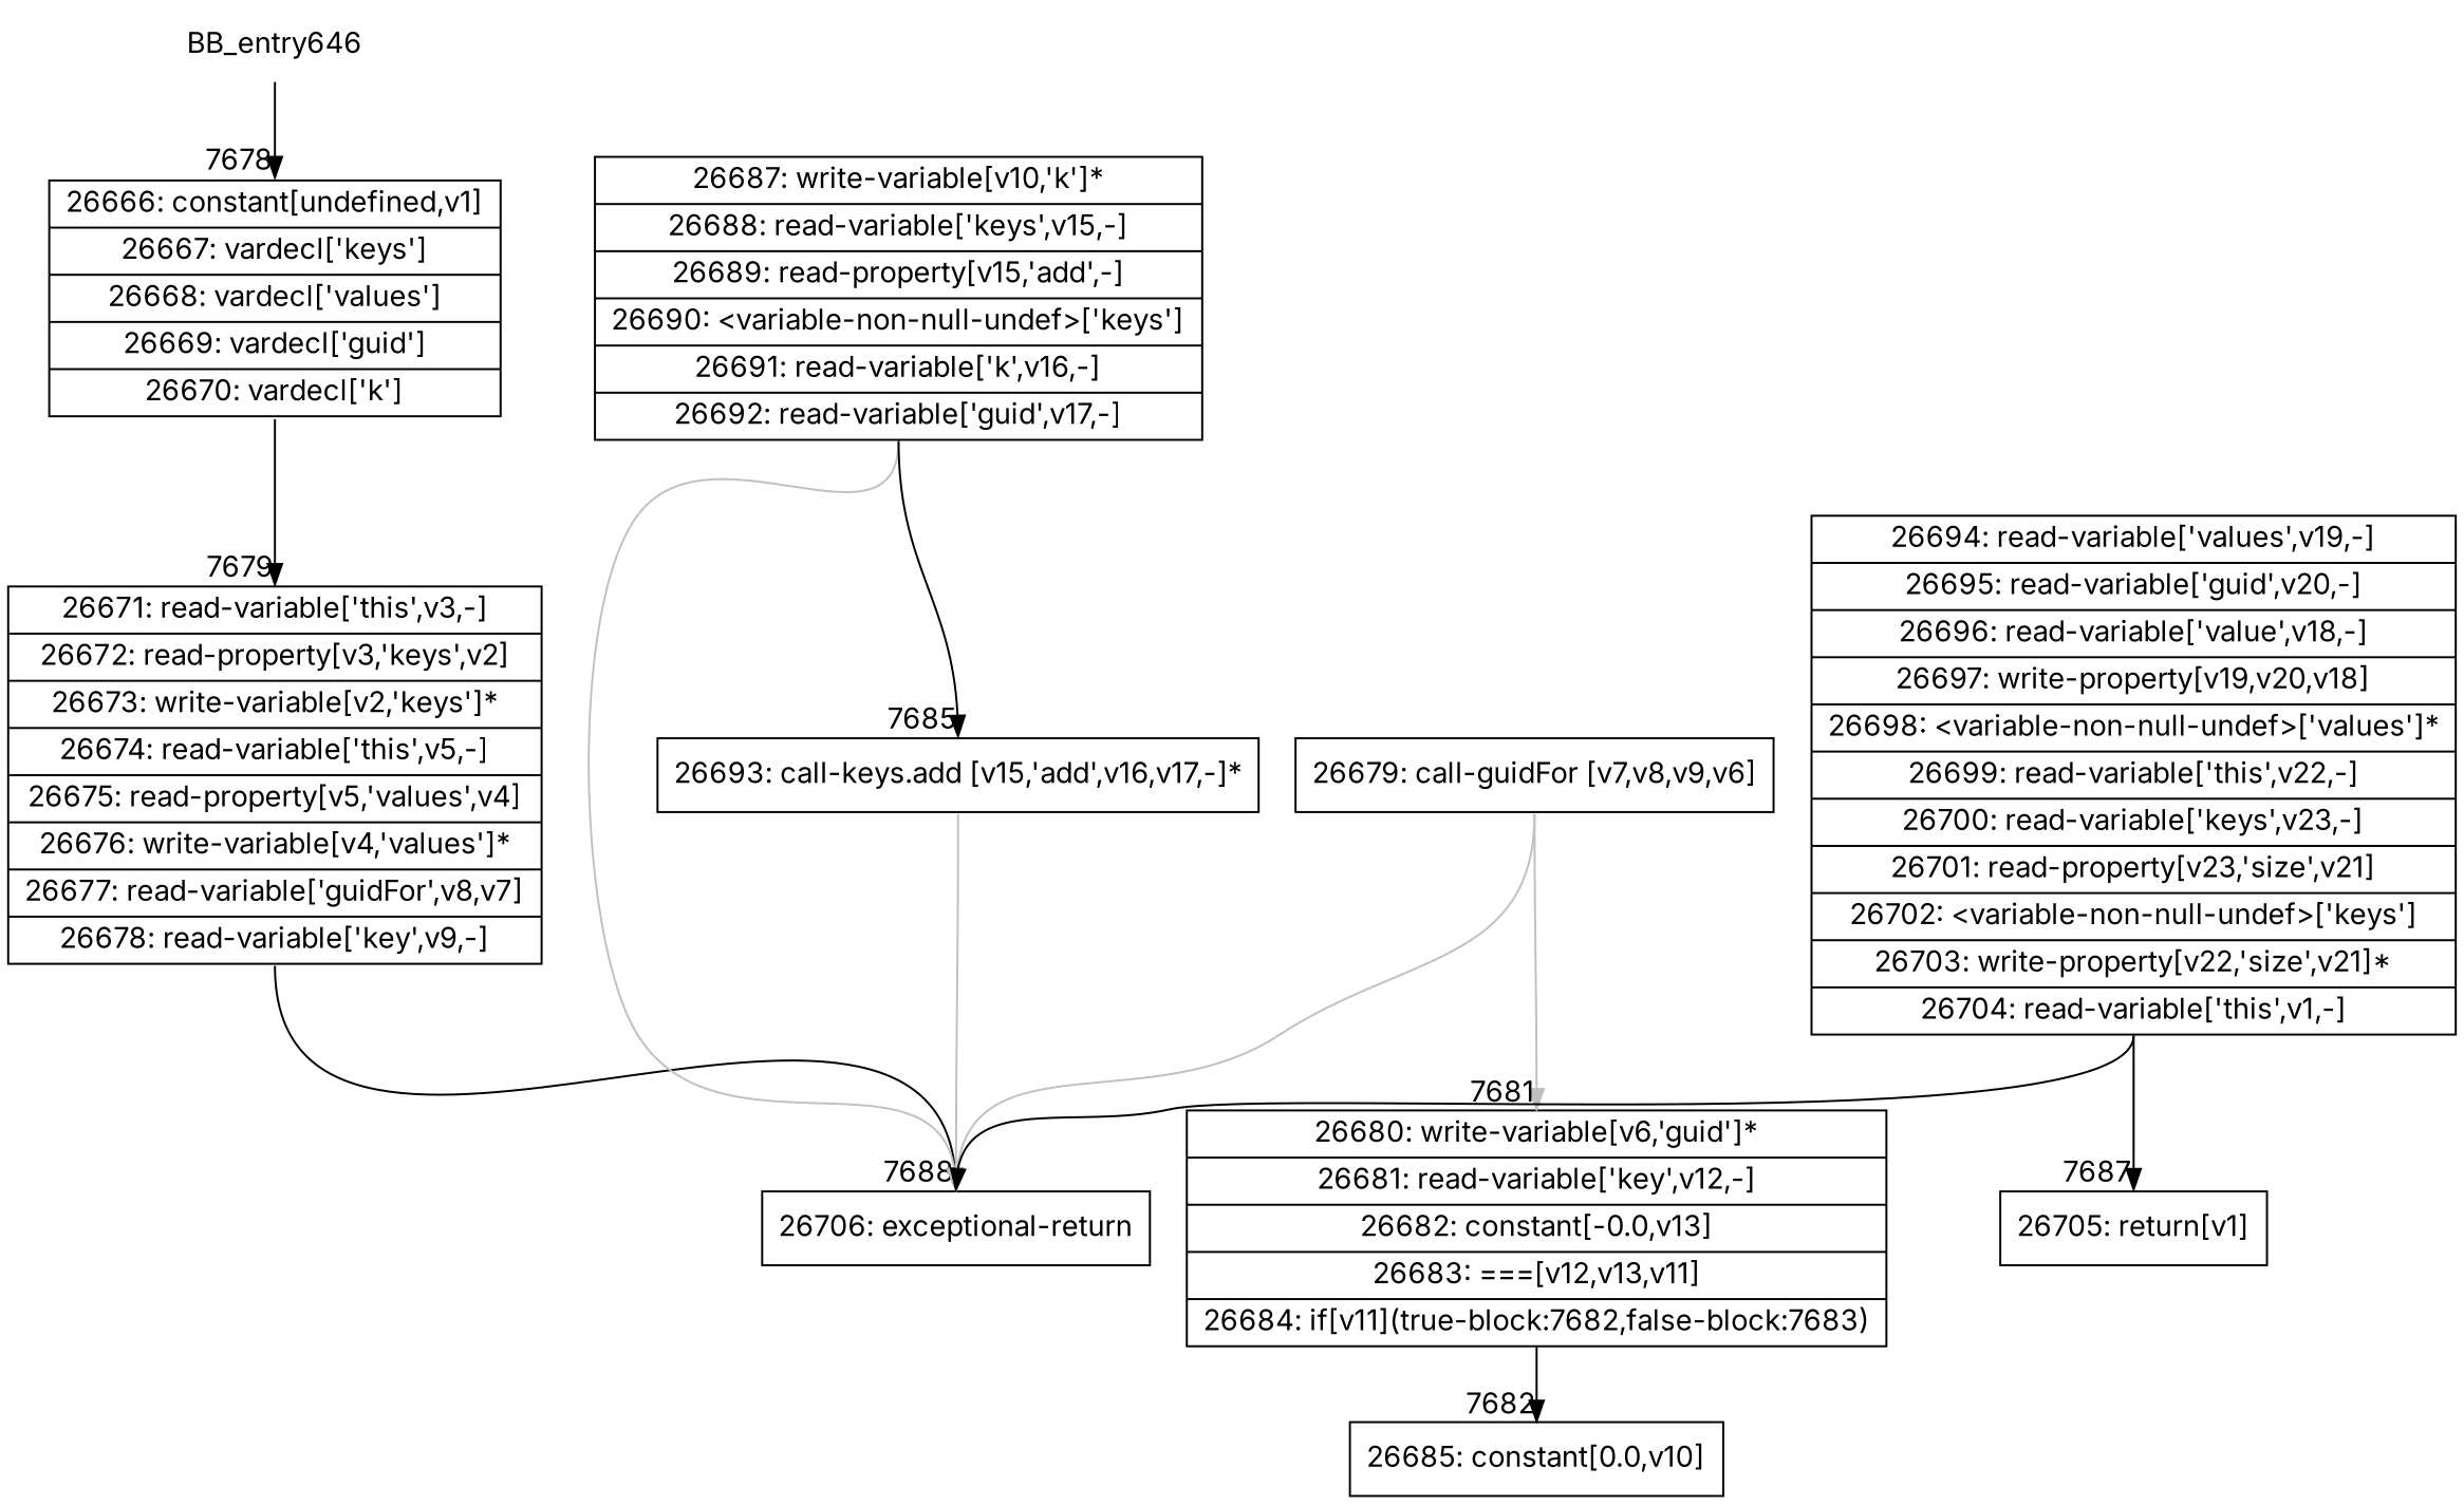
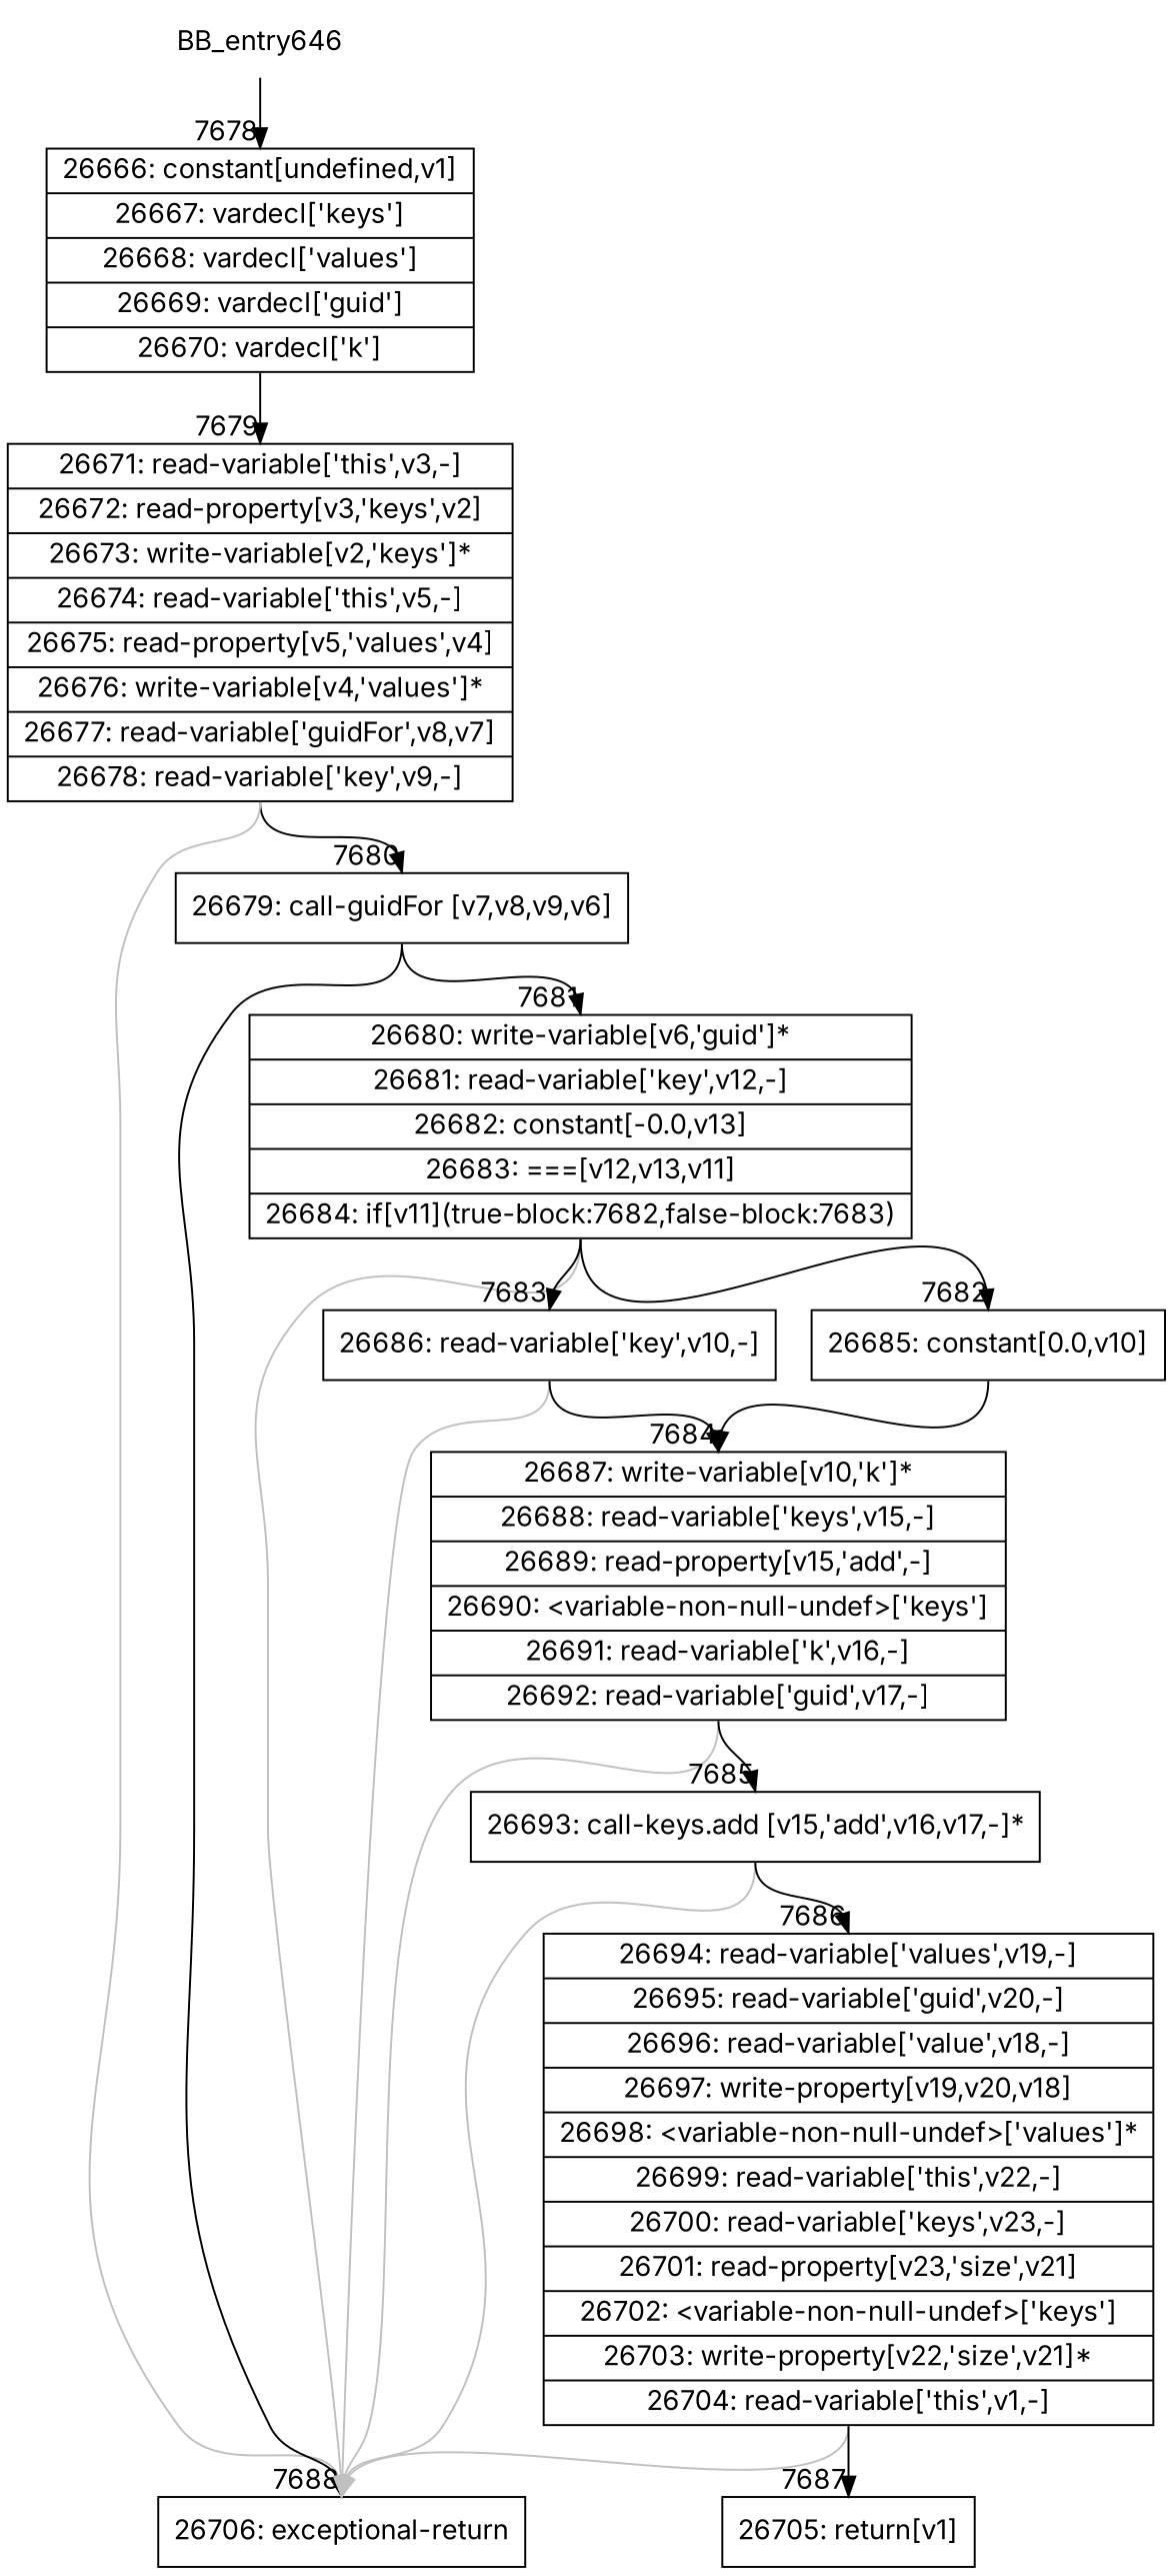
  digraph {
    fontname=Inter
    rankdir=TD
    node [fontname=Inter shape=record]
    edge [fontname=Inter headport=n tailport=s]
    n1 [label=BB_entry646 shape=none]
    n2 [label="{26666: constant[undefined,v1]|26667: vardecl['keys']|26668: vardecl['values']|26669: vardecl['guid']|26670: vardecl['k']}"]
    n3 [label="{26671: read-variable['this',v3,-]|26672: read-property[v3,'keys',v2]|26673: write-variable[v2,'keys']*|26674: read-variable['this',v5,-]|26675: read-property[v5,'values',v4]|26676: write-variable[v4,'values']*|26677: read-variable['guidFor',v8,v7]|26678: read-variable['key',v9,-]}"]
    n4 [label="{26679: call-guidFor [v7,v8,v9,v6]}"]
    n5 [label="{26706: exceptional-return}"]
    n6 [label="{26680: write-variable[v6,'guid']*|26681: read-variable['key',v12,-]|26682: constant[-0.0,v13]|26683: ===[v12,v13,v11]|26684: if[v11](true-block:7682,false-block:7683)}"]
    n7 [label="{26685: constant[0.0,v10]}"]
+   n8 [label="{26686: read-variable['key',v10,-]}"]
    n9 [label="{26687: write-variable[v10,'k']*|26688: read-variable['keys',v15,-]|26689: read-property[v15,'add',-]|26690: \<variable-non-null-undef\>['keys']|26691: read-variable['k',v16,-]|26692: read-variable['guid',v17,-]}"]
    n10 [label="{26693: call-keys.add [v15,'add',v16,v17,-]*}"]
    n11 [label="{26694: read-variable['values',v19,-]|26695: read-variable['guid',v20,-]|26696: read-variable['value',v18,-]|26697: write-property[v19,v20,v18]|26698: \<variable-non-null-undef\>['values']*|26699: read-variable['this',v22,-]|26700: read-variable['keys',v23,-]|26701: read-property[v23,'size',v21]|26702: \<variable-non-null-undef\>['keys']|26703: write-property[v22,'size',v21]*|26704: read-variable['this',v1,-]}"]
    n12 [label="{26705: return[v1]}"]
    n1 -> n2 [headlabel="    7678"]
    n2 -> n3 [headlabel="      7679"]
-   n3 -> n5 [color=black headlabel="      7688"]
-   n4 -> n5 [color=gray]
-   n4 -> n6 [headlabel="      7681" color=gray]
+   n3 -> n4 [headlabel="      7680"]
+   n3 -> n5 [color=gray headlabel="      7688"]
+   n4 -> n5 [color=black]
+   n4 -> n6 [headlabel="      7681"]
+   n6 -> n5 [color=gray]
    n6 -> n7 [headlabel="      7682"]
+   n6 -> n8 [headlabel="      7683"]
+   n7 -> n9 [headlabel="      7684"]
+   n8 -> n5 [color=gray]
+   n8 -> n9
    n9 -> n5 [color=gray]
    n9 -> n10 [headlabel="      7685"]
    n10 -> n5 [color=gray]
-   n11 -> n5 [color=black]
+   n10 -> n11 [headlabel="      7686"]
+   n11 -> n5 [color=gray]
    n11 -> n12 [headlabel="      7687"]
  }
